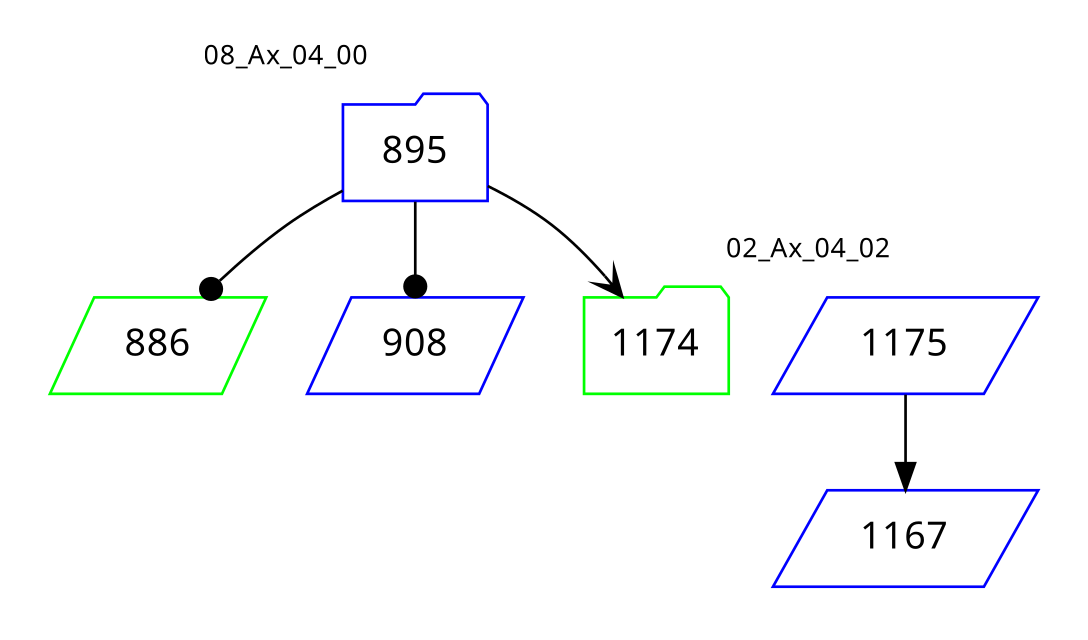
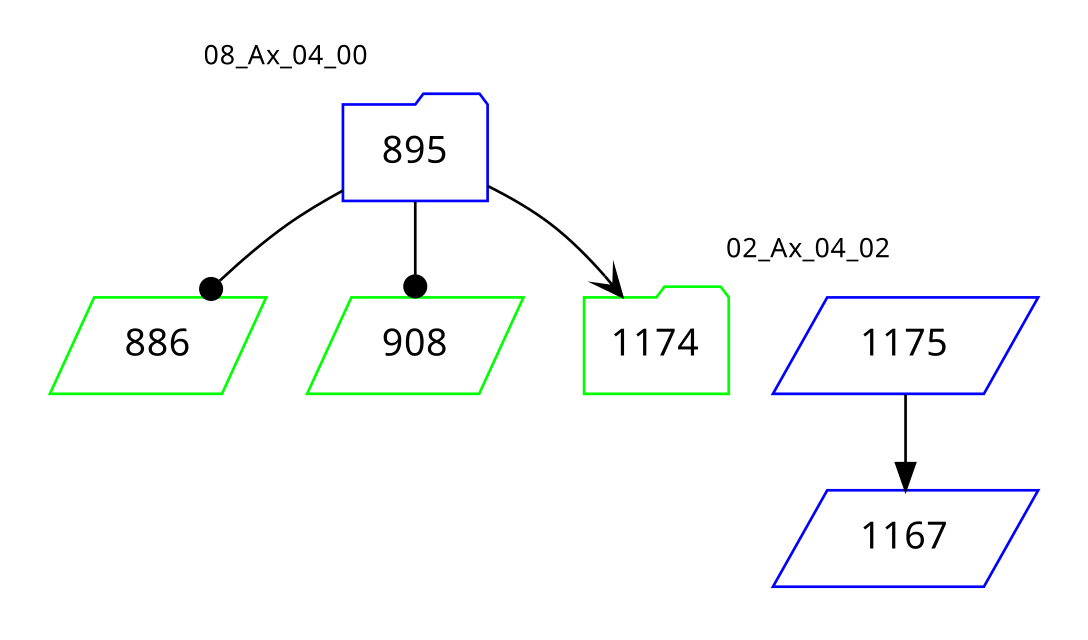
  digraph {
    fontname="Noto Sans"
    node [color=blue fontname="Noto Sans" shape=parallelogram]
    edge [arrowhead=dot color=black fontname="Noto Sans"]
    n1 [label=895 shape=folder]
    n2 [color=green label=886]
-   n3 [label=908]
+   n3 [color=green label=908]
    n4 [label=1175]
    n5 [label=1167]
    n6 [color=green label=1174 shape=folder]
    subgraph cluster_1 {
      color=white
      fontsize=10
      label="08_Ax_04_00"
      n1
      n2
      n3
    }
    subgraph cluster_2 {
      color=white
      fontsize=10
      label="02_Ax_04_02"
      n4
      n5
      n6
    }
    n1 -> n2
    n1 -> n3
    n1 -> n6 [arrowhead=vee]
    n4 -> n5 [arrowhead=normal]
  }
